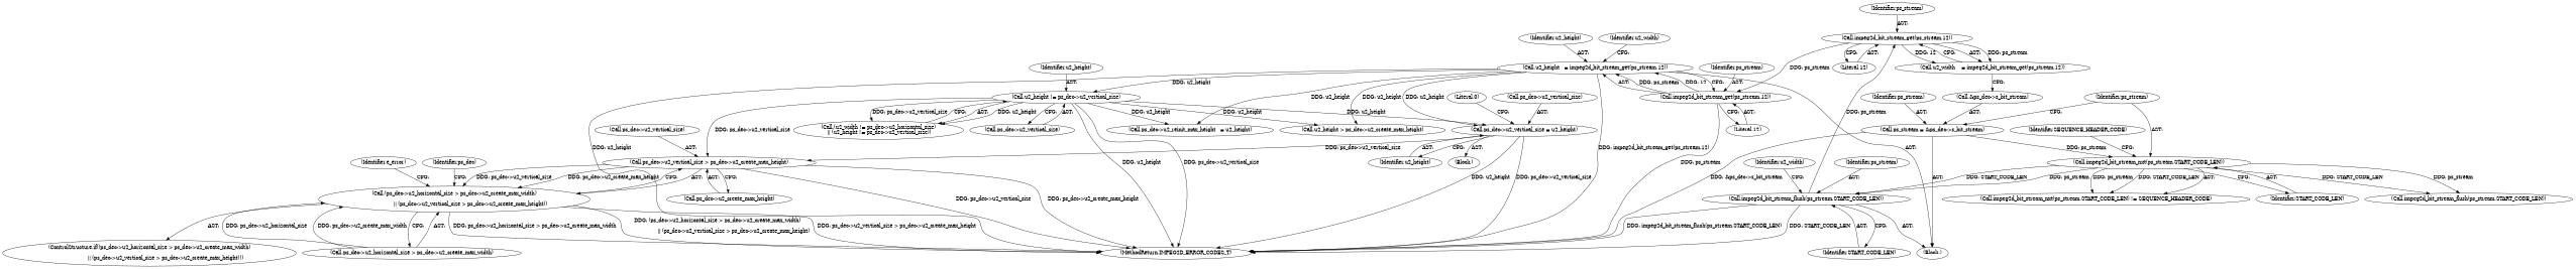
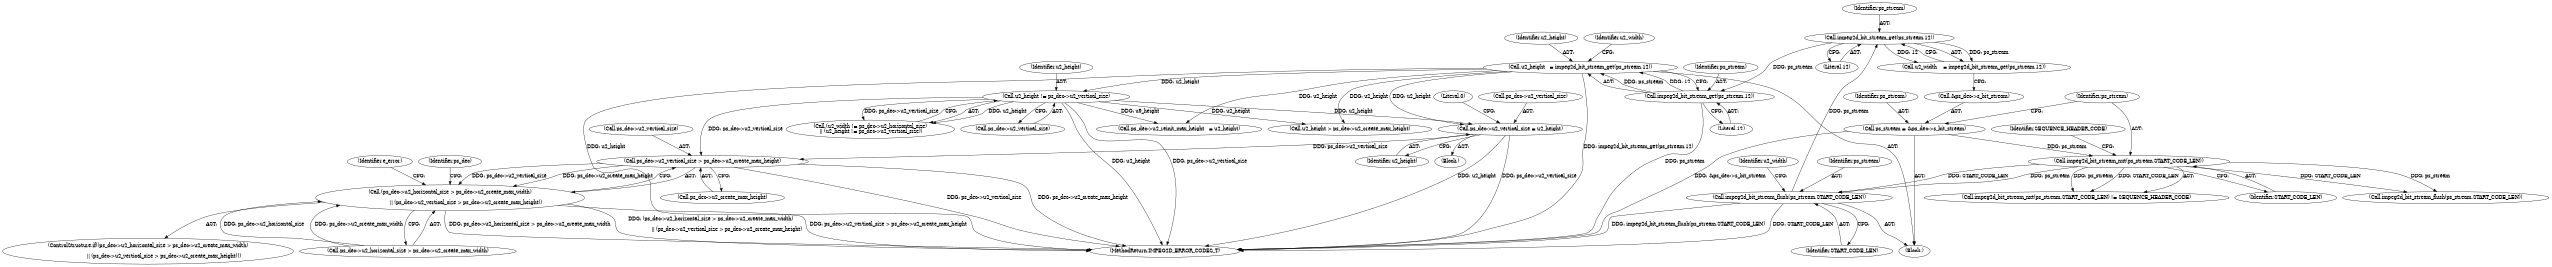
  digraph {
    n1 [label="(Call,ps_dec->u2_vertical_size > ps_dec->u2_create_max_height)"]
    n2 [label="(Call,(ps_dec->u2_horizontal_size > ps_dec->u2_create_max_width)\n\n                     || (ps_dec->u2_vertical_size > ps_dec->u2_create_max_height))"]
    n3 [label="(Call,ps_dec->u2_create_max_height)"]
    n4 [label="(MethodReturn,IMPEG2D_ERROR_CODES_T)"]
    n5 [label="(ControlStructure,if((ps_dec->u2_horizontal_size > ps_dec->u2_create_max_width)\n\n                     || (ps_dec->u2_vertical_size > ps_dec->u2_create_max_height)))"]
    n6 [label="(Call,ps_dec->u2_horizontal_size > ps_dec->u2_create_max_width)"]
    n7 [label="(Call,ps_dec->u2_vertical_size = u2_height)"]
    n8 [label="(Identifier,u2_height)"]
    n9 [label="(Block,)"]
    n10 [label="(Call,u2_height != ps_dec->u2_vertical_size)"]
    n11 [label="(Call,u2_height > ps_dec->u2_create_max_height)"]
    n12 [label="(Call,ps_dec->u2_reinit_max_height   = u2_height)"]
    n13 [label="(Call,(u2_width != ps_dec->u2_horizontal_size)\n || (u2_height != ps_dec->u2_vertical_size))"]
    n14 [label="(Call,ps_dec->u2_vertical_size)"]
    n15 [label="(Call,u2_height   = impeg2d_bit_stream_get(ps_stream,12))"]
    n16 [label="(Call,impeg2d_bit_stream_get(ps_stream,12))"]
    n17 [label="(Block,)"]
    n18 [label="(Literal,12)"]
    n19 [label="(Call,impeg2d_bit_stream_get(ps_stream,12))"]
    n20 [label="(Call,u2_width    = impeg2d_bit_stream_get(ps_stream,12))"]
    n21 [label="(Literal,12)"]
    n22 [label="(Call,&ps_dec->s_bit_stream)"]
    n23 [label="(Call,impeg2d_bit_stream_flush(ps_stream,START_CODE_LEN))"]
    n24 [label="(Identifier,START_CODE_LEN)"]
    n25 [label="(Call,impeg2d_bit_stream_nxt(ps_stream,START_CODE_LEN))"]
    n26 [label="(Identifier,START_CODE_LEN)"]
    n27 [label="(Call,impeg2d_bit_stream_nxt(ps_stream,START_CODE_LEN) != SEQUENCE_HEADER_CODE)"]
    n28 [label="(Call,impeg2d_bit_stream_flush(ps_stream,START_CODE_LEN))"]
    n29 [label="(Call,ps_stream = &ps_dec->s_bit_stream)"]
    n30 [label="(Identifier,u2_width)"]
    n31 [label="(Identifier,ps_stream)"]
    n32 [label="(Identifier,u2_height)"]
    n33 [label="(Literal,0)"]
    n34 [label="(Identifier,u2_width)"]
    n35 [label="(Call,ps_dec->u2_vertical_size)"]
    n36 [label="(Identifier,e_error)"]
    n37 [label="(Identifier,ps_stream)"]
    n38 [label="(Identifier,ps_dec)"]
    n39 [label="(Identifier,ps_stream)"]
    n40 [label="(Identifier,ps_stream)"]
    n41 [label="(Identifier,ps_stream)"]
    n42 [label="(Identifier,SEQUENCE_HEADER_CODE)"]
    n43 [label="(Call,ps_dec->u2_vertical_size)"]
    n44 [label="(Identifier,u2_height)"]
    n1 -> n2 [label="AST: "]
    n1 -> n2 [label="DDG: ps_dec->u2_vertical_size"]
    n1 -> n2 [label="DDG: ps_dec->u2_create_max_height"]
    n1 -> n3 [label="CFG: "]
    n1 -> n4 [label="DDG: ps_dec->u2_vertical_size"]
    n1 -> n4 [label="DDG: ps_dec->u2_create_max_height"]
    n2 -> n1 [label="CFG: "]
    n2 -> n4 [label="DDG: (ps_dec->u2_horizontal_size > ps_dec->u2_create_max_width)\n\n                     || (ps_dec->u2_vertical_size > ps_dec->u2_create_max_height)"]
    n2 -> n4 [label="DDG: ps_dec->u2_vertical_size > ps_dec->u2_create_max_height"]
    n2 -> n4 [label="DDG: ps_dec->u2_horizontal_size > ps_dec->u2_create_max_width"]
    n2 -> n5 [label="AST: "]
    n2 -> n6 [label="CFG: "]
    n3 -> n1 [label="AST: "]
    n6 -> n2 [label="AST: "]
    n6 -> n2 [label="DDG: ps_dec->u2_horizontal_size"]
    n6 -> n2 [label="DDG: ps_dec->u2_create_max_width"]
    n7 -> n1 [label="DDG: ps_dec->u2_vertical_size"]
    n7 -> n4 [label="DDG: ps_dec->u2_vertical_size"]
    n7 -> n4 [label="DDG: u2_height"]
    n7 -> n8 [label="CFG: "]
    n7 -> n9 [label="AST: "]
    n8 -> n7 [label="AST: "]
    n10 -> n1 [label="DDG: ps_dec->u2_vertical_size"]
    n10 -> n4 [label="DDG: u2_height"]
    n10 -> n4 [label="DDG: ps_dec->u2_vertical_size"]
    n10 -> n7 [label="DDG: u2_height"]
    n10 -> n11 [label="DDG: u2_height"]
-   n10 -> n12 [label="DDG: u2_height"]
+   n10 -> n12 [label="DDG: u9_height"]
    n10 -> n13 [label="AST: "]
    n10 -> n13 [label="DDG: u2_height"]
    n10 -> n13 [label="DDG: ps_dec->u2_vertical_size"]
    n10 -> n14 [label="CFG: "]
    n13 -> n10 [label="CFG: "]
    n14 -> n10 [label="AST: "]
    n15 -> n4 [label="DDG: impeg2d_bit_stream_get(ps_stream,12)"]
    n15 -> n4 [label="DDG: u2_height"]
    n15 -> n7 [label="DDG: u2_height"]
    n15 -> n10 [label="DDG: u2_height"]
    n15 -> n11 [label="DDG: u2_height"]
    n15 -> n12 [label="DDG: u2_height"]
    n15 -> n16 [label="CFG: "]
    n15 -> n17 [label="AST: "]
    n16 -> n4 [label="DDG: ps_stream"]
    n16 -> n15 [label="AST: "]
    n16 -> n15 [label="DDG: ps_stream"]
    n16 -> n15 [label="DDG: 12"]
    n16 -> n18 [label="CFG: "]
    n18 -> n16 [label="AST: "]
    n19 -> n16 [label="DDG: ps_stream"]
    n19 -> n20 [label="AST: "]
    n19 -> n20 [label="DDG: ps_stream"]
    n19 -> n20 [label="DDG: 12"]
    n19 -> n21 [label="CFG: "]
    n20 -> n19 [label="CFG: "]
    n20 -> n22 [label="CFG: "]
    n21 -> n19 [label="AST: "]
    n22 -> n29 [label="AST: "]
    n23 -> n4 [label="DDG: START_CODE_LEN"]
    n23 -> n4 [label="DDG: impeg2d_bit_stream_flush(ps_stream,START_CODE_LEN)"]
    n23 -> n17 [label="AST: "]
    n23 -> n19 [label="DDG: ps_stream"]
    n23 -> n24 [label="CFG: "]
    n24 -> n23 [label="AST: "]
    n25 -> n23 [label="DDG: ps_stream"]
    n25 -> n23 [label="DDG: START_CODE_LEN"]
    n25 -> n26 [label="CFG: "]
    n25 -> n27 [label="AST: "]
    n25 -> n27 [label="DDG: ps_stream"]
    n25 -> n27 [label="DDG: START_CODE_LEN"]
    n25 -> n28 [label="DDG: ps_stream"]
    n25 -> n28 [label="DDG: START_CODE_LEN"]
    n26 -> n25 [label="AST: "]
    n29 -> n4 [label="DDG: &ps_dec->s_bit_stream"]
    n29 -> n17 [label="AST: "]
    n29 -> n25 [label="DDG: ps_stream"]
    n30 -> n23 [label="CFG: "]
    n31 -> n19 [label="AST: "]
    n32 -> n15 [label="AST: "]
    n33 -> n7 [label="CFG: "]
    n34 -> n15 [label="CFG: "]
    n35 -> n7 [label="AST: "]
    n36 -> n2 [label="CFG: "]
    n37 -> n23 [label="AST: "]
    n38 -> n2 [label="CFG: "]
    n39 -> n29 [label="AST: "]
    n40 -> n16 [label="AST: "]
    n41 -> n25 [label="AST: "]
    n41 -> n29 [label="CFG: "]
    n42 -> n25 [label="CFG: "]
    n43 -> n1 [label="AST: "]
    n44 -> n10 [label="AST: "]
  }
